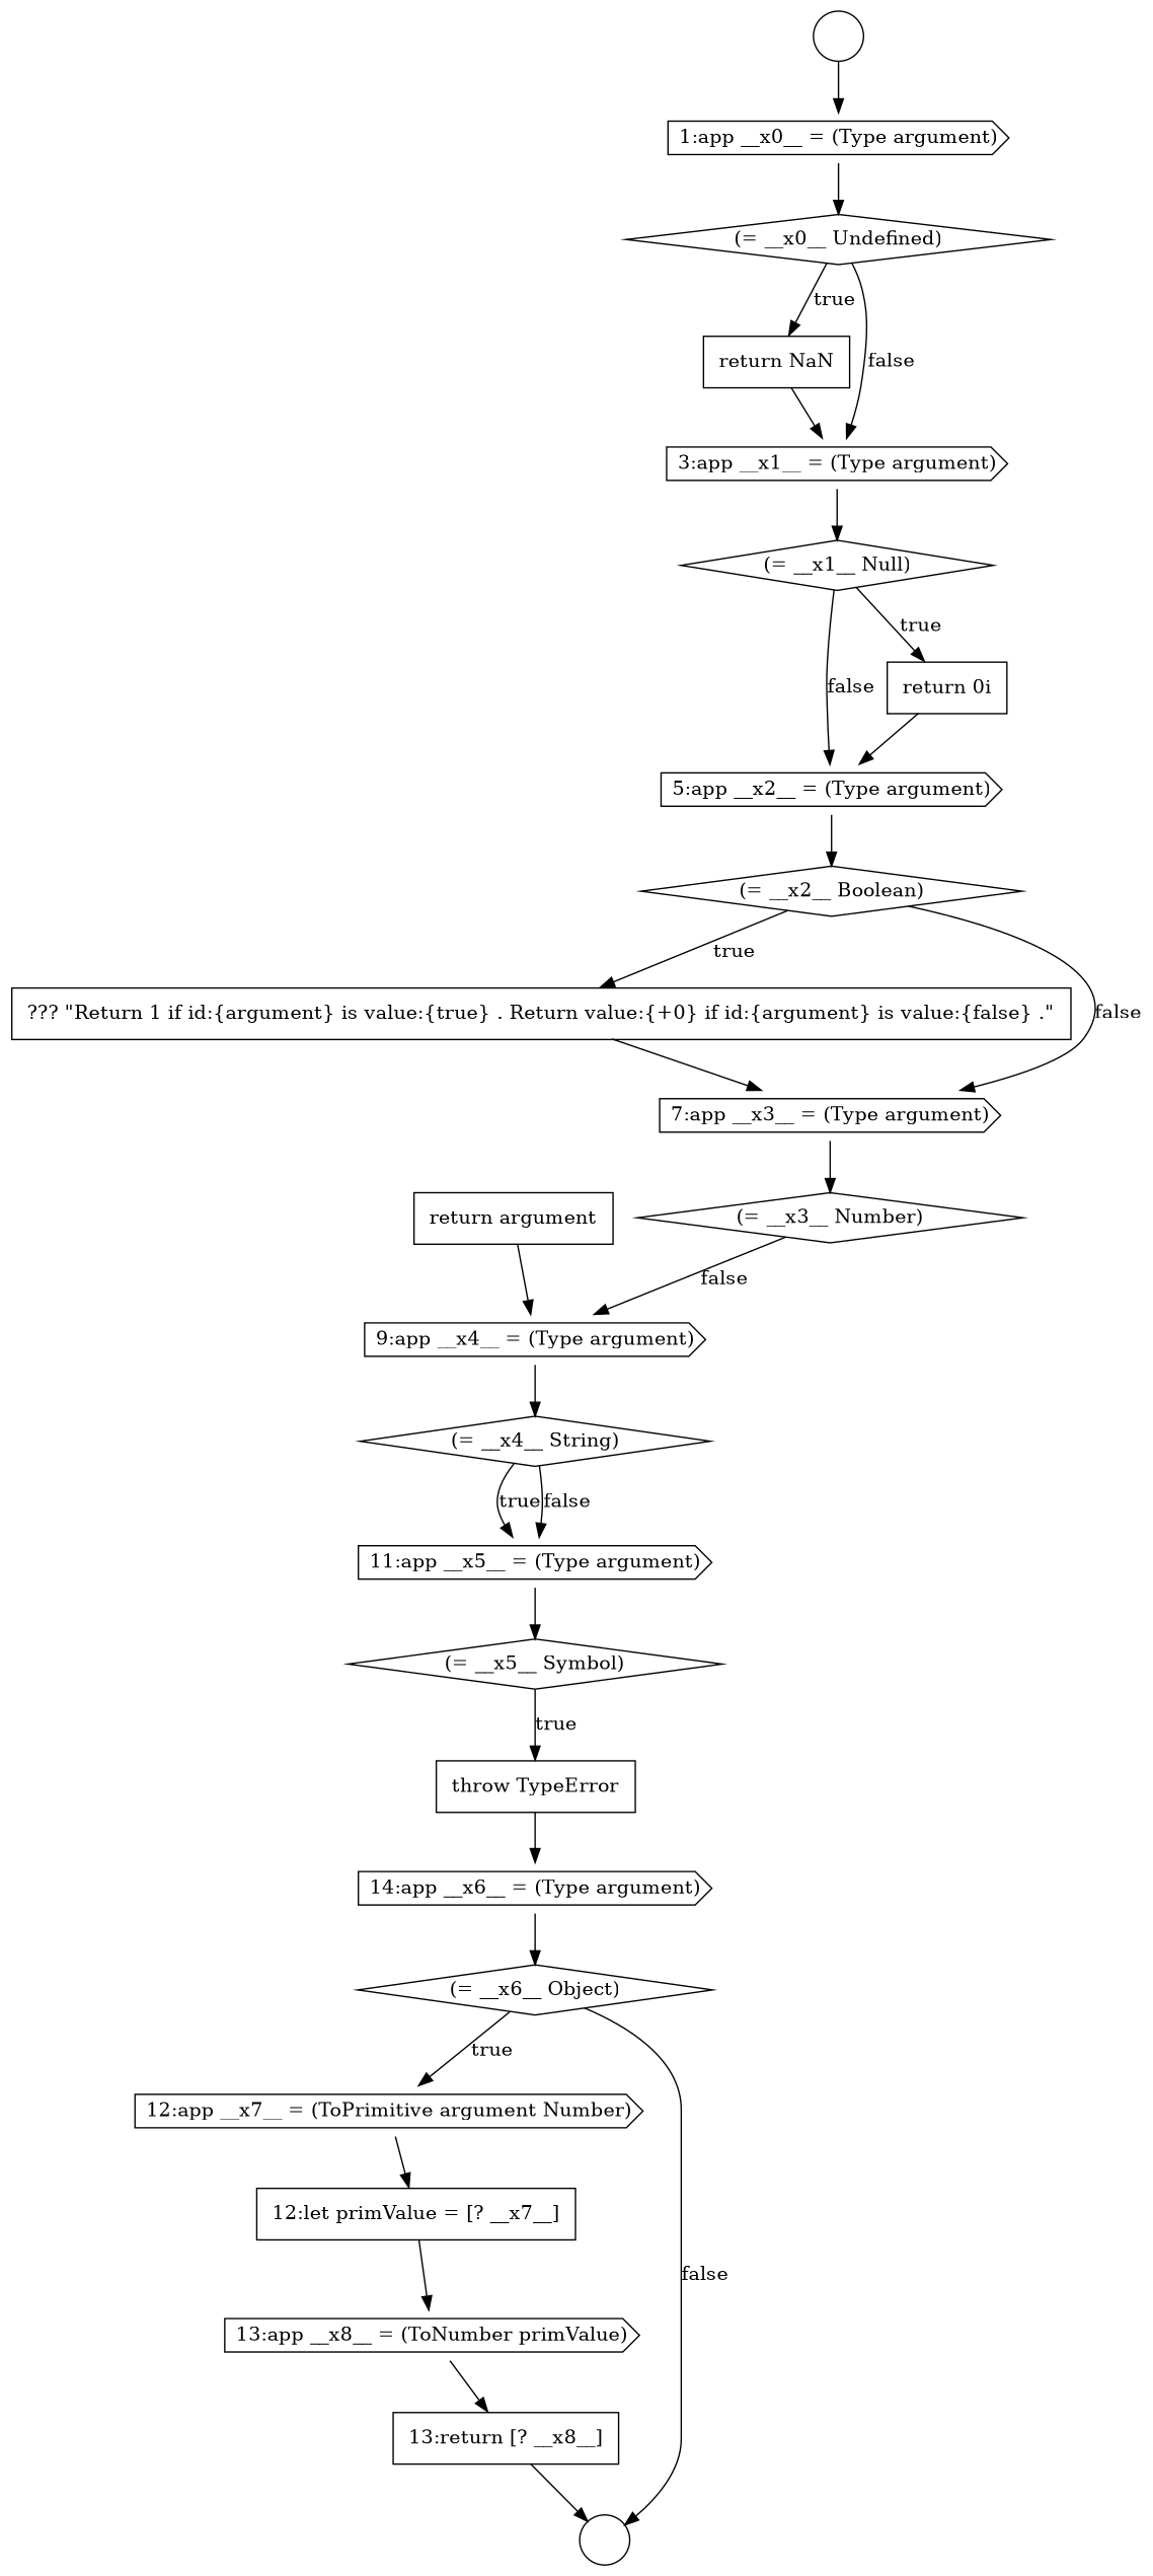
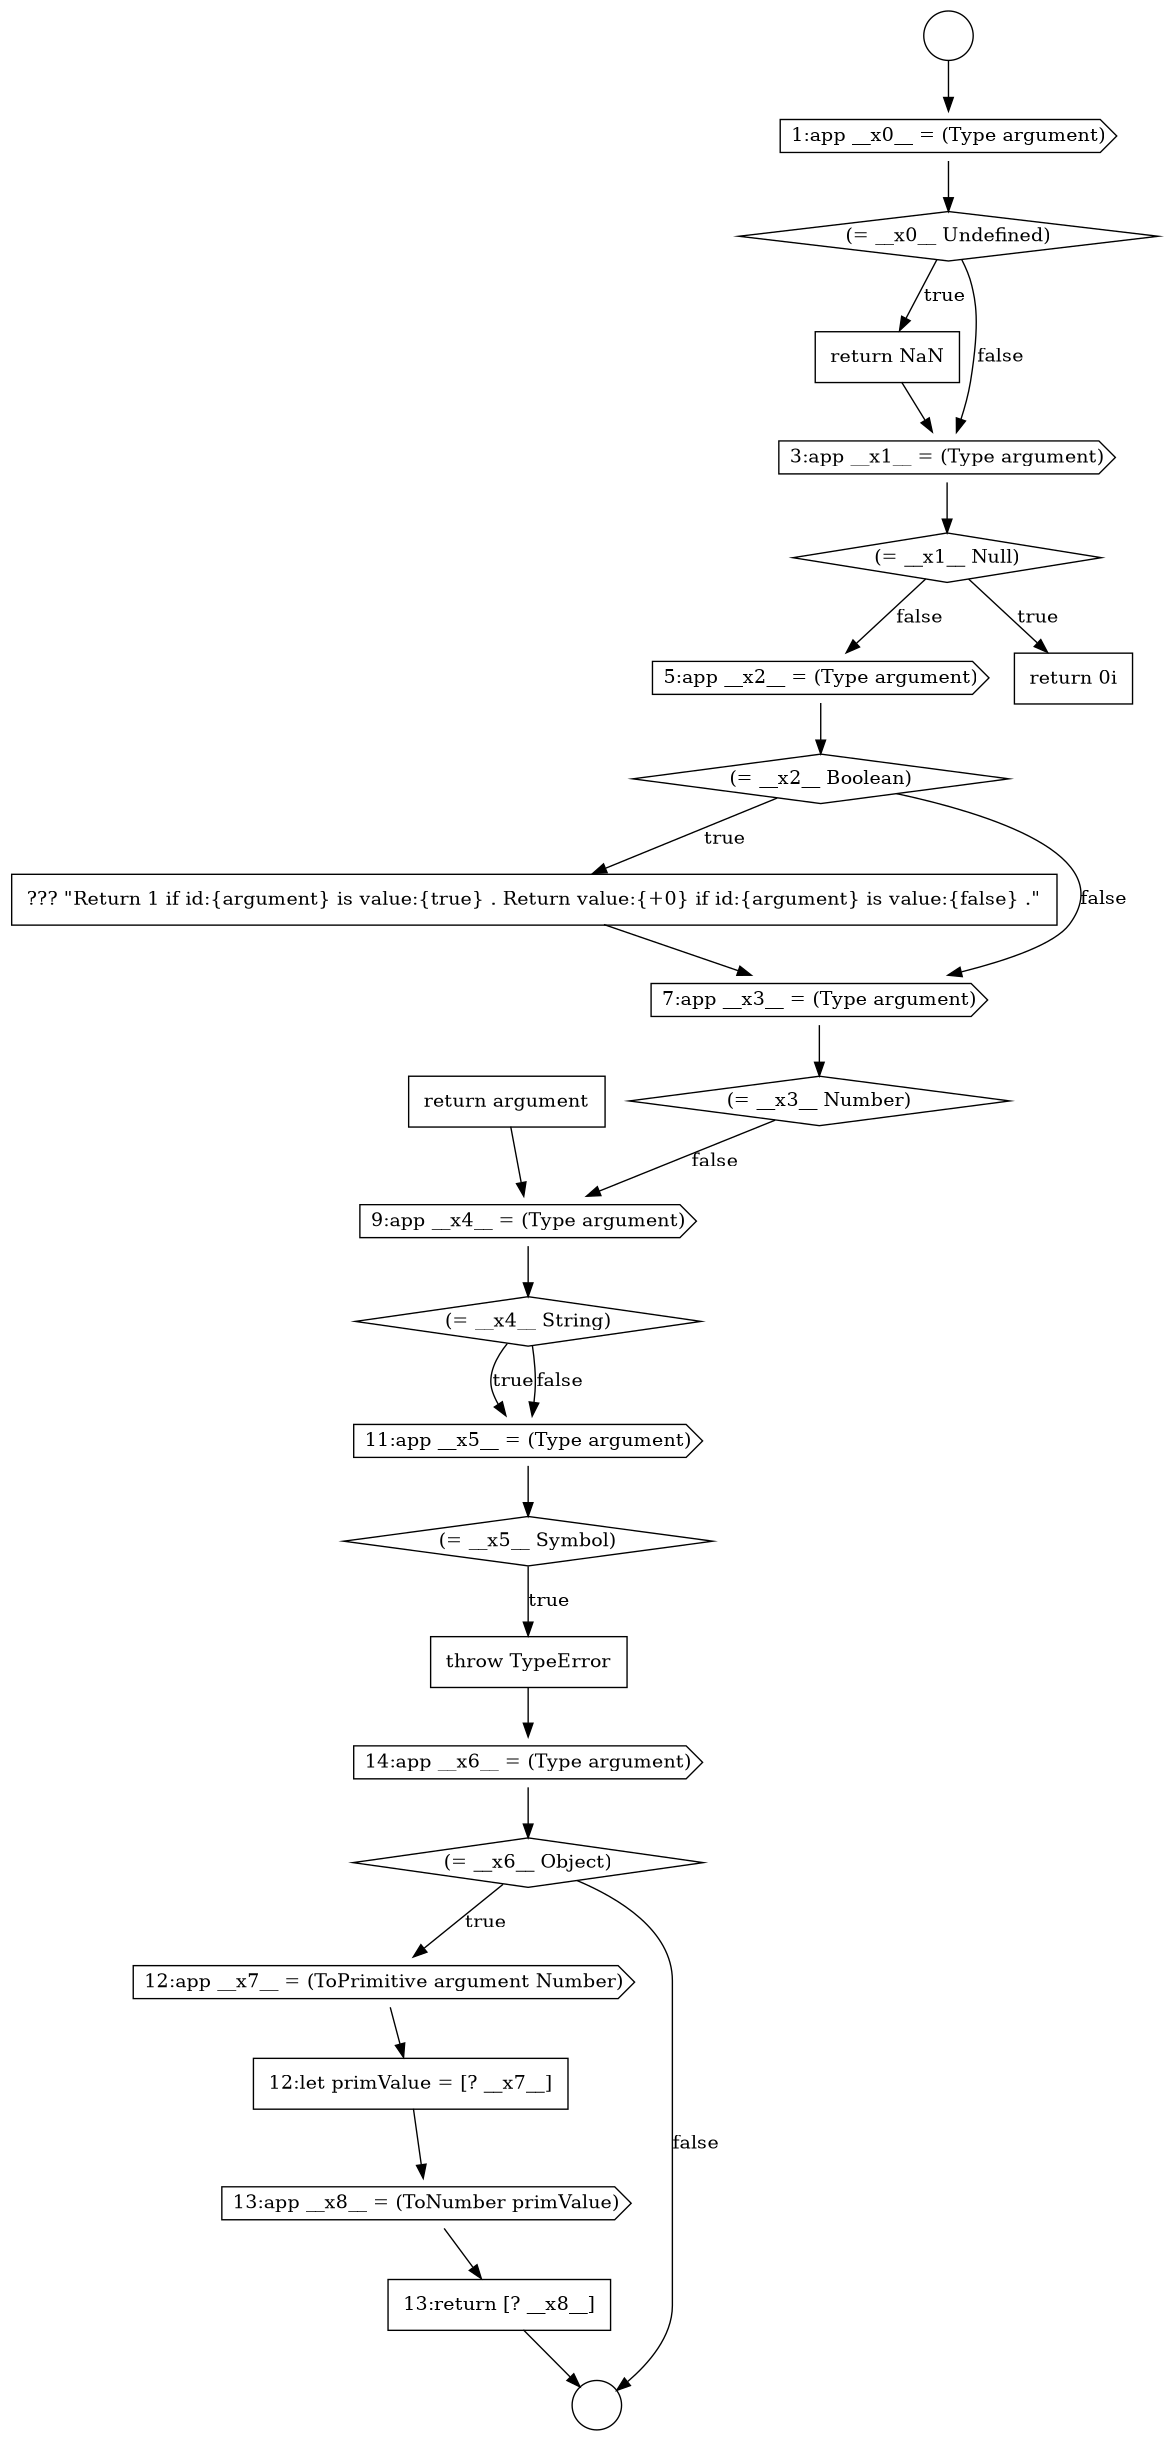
  digraph {
    node [color=black fillcolor=white shape=cds style=filled]
    edge [color=black]
    n1 [label=<<font color="black">     <table border="0" cellborder="1" cellspacing="0" cellpadding="10">       <tr><td align="left">return argument</td></tr>     </table>   </font>> margin=0 shape=none]
    n2 [label=<<font color="black">9:app __x4__ = (Type argument)</font>>]
    n3 [label=<<font color="black">(= __x4__ String)</font>> shape=diamond]
    n4 [label=<<font color="black">(= __x0__ Undefined)</font>> shape=diamond]
    n5 [label=<<font color="black">     <table border="0" cellborder="1" cellspacing="0" cellpadding="10">       <tr><td align="left">return NaN</td></tr>     </table>   </font>> margin=0 shape=none]
    n6 [label=<<font color="black">3:app __x1__ = (Type argument)</font>>]
    n7 [label=<<font color="black">(= __x1__ Null)</font>> shape=diamond]
    n8 [label=<<font color="black">     <table border="0" cellborder="1" cellspacing="0" cellpadding="10">       <tr><td align="left">??? &quot;Return 1 if id:{argument} is value:{true} . Return value:{+0} if id:{argument} is value:{false} .&quot;</td></tr>     </table>   </font>> margin=0 shape=none]
    n9 [label=<<font color="black">7:app __x3__ = (Type argument)</font>>]
    n10 [label=<<font color="black">(= __x3__ Number)</font>> shape=diamond]
    n11 [label=<<font color="black">11:app __x5__ = (Type argument)</font>>]
    n12 [label=<<font color="black">(= __x5__ Symbol)</font>> shape=diamond]
    n13 [label=<<font color="black">     <table border="0" cellborder="1" cellspacing="0" cellpadding="10">       <tr><td align="left">throw TypeError</td></tr>     </table>   </font>> margin=0 shape=none]
    n14 [label=<<font color="black">(= __x6__ Object)</font>> shape=diamond]
    n15 [label=<<font color="black">12:app __x7__ = (ToPrimitive argument Number)</font>>]
    n16 [label=" " shape=circle]
    n17 [label=<<font color="black">     <table border="0" cellborder="1" cellspacing="0" cellpadding="10">       <tr><td align="left">12:let primValue = [? __x7__]</td></tr>     </table>   </font>> margin=0 shape=none]
    n18 [label=<<font color="black">14:app __x6__ = (Type argument)</font>>]
    n19 [label=<<font color="black">13:app __x8__ = (ToNumber primValue)</font>>]
    n20 [label=" " shape=circle]
    n21 [label=<<font color="black">1:app __x0__ = (Type argument)</font>>]
    n22 [label=<<font color="black">5:app __x2__ = (Type argument)</font>>]
    n23 [label=<<font color="black">(= __x2__ Boolean)</font>> shape=diamond]
    n24 [label=<<font color="black">     <table border="0" cellborder="1" cellspacing="0" cellpadding="10">       <tr><td align="left">13:return [? __x8__]</td></tr>     </table>   </font>> margin=0 shape=none]
    n25 [label=<<font color="black">     <table border="0" cellborder="1" cellspacing="0" cellpadding="10">       <tr><td align="left">return 0i</td></tr>     </table>   </font>> margin=0 shape=none]
    n1 -> n2
    n2 -> n3
    n3 -> n11 [label=<<font color="black">true</font>>]
    n3 -> n11 [label=<<font color="black">false</font>>]
    n4 -> n5 [label=<<font color="black">true</font>>]
    n4 -> n6 [label=<<font color="black">false</font>>]
    n5 -> n6
    n6 -> n7
    n7 -> n22 [label=<<font color="black">false</font>>]
    n7 -> n25 [label=<<font color="black">true</font>>]
    n8 -> n9
    n9 -> n10
    n10 -> n2 [label=<<font color="black">false</font>>]
    n11 -> n12
    n12 -> n13 [label=<<font color="black">true</font>>]
    n13 -> n18
    n14 -> n15 [label=<<font color="black">true</font>>]
    n14 -> n16 [label=<<font color="black">false</font>>]
    n15 -> n17
    n17 -> n19
    n18 -> n14
    n19 -> n24
    n20 -> n21
    n21 -> n4
    n22 -> n23
    n23 -> n8 [label=<<font color="black">true</font>>]
    n23 -> n9 [label=<<font color="black">false</font>>]
    n24 -> n16
-   n25 -> n22
  }
